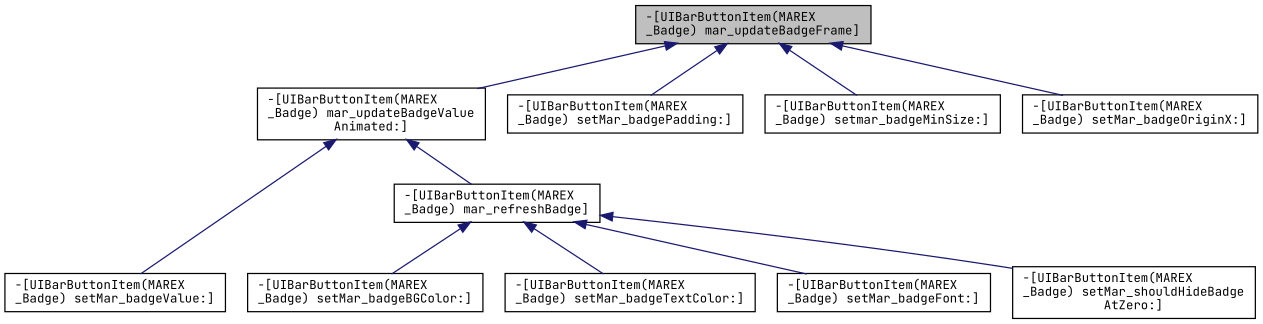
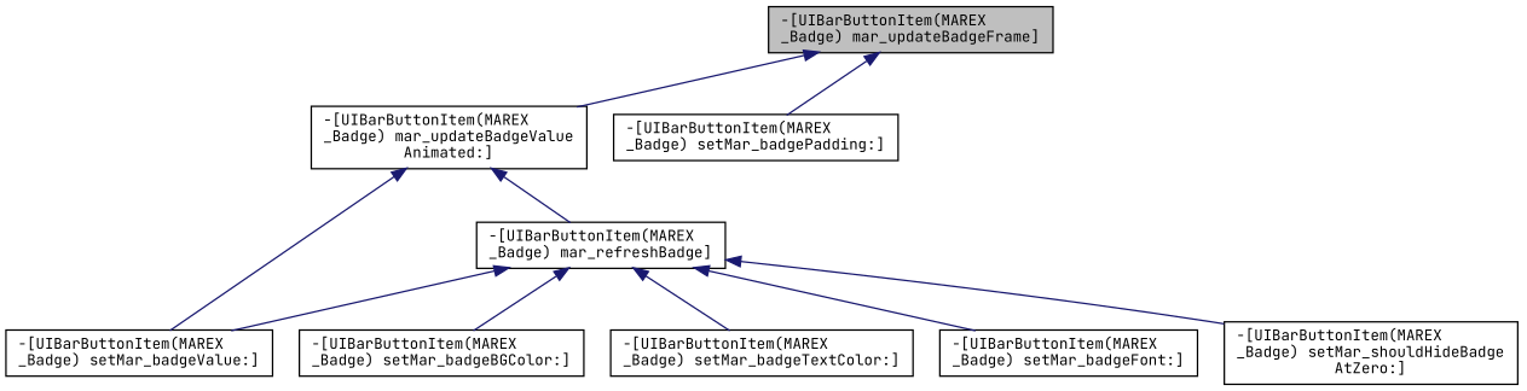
  digraph {
    fontname="JetBrains Mono"
    rankdir=TB
    node [color=black fillcolor=white fontname="JetBrains Mono" fontsize=10 shape=record style=filled]
    edge [color=midnightblue dir=back fontname="JetBrains Mono" fontsize=10 labelfontname=Helvetica labelfontsize=10 style=solid]
    n1 [fillcolor=grey75 fontcolor=black height=0.2 label="-[UIBarButtonItem(MAREX\l_Badge) mar_updateBadgeFrame]" width=0.4]
    n2 [height=0.2 label="-[UIBarButtonItem(MAREX\l_Badge) mar_updateBadgeValue\lAnimated:]" width=0.4]
    n3 [height=0.2 label="-[UIBarButtonItem(MAREX\l_Badge) setMar_badgePadding:]" width=0.4]
-   n4 [height=0.2 label="-[UIBarButtonItem(MAREX\l_Badge) setmar_badgeMinSize:]" width=0.4]
-   n5 [height=0.2 label="-[UIBarButtonItem(MAREX\l_Badge) setMar_badgeOriginX:]" width=0.4]
    n6 [height=0.2 label="-[UIBarButtonItem(MAREX\l_Badge) mar_refreshBadge]" width=0.4]
    n7 [height=0.2 label="-[UIBarButtonItem(MAREX\l_Badge) setMar_badgeValue:]" width=0.4]
    n8 [height=0.2 label="-[UIBarButtonItem(MAREX\l_Badge) setMar_badgeBGColor:]" width=0.4]
    n9 [height=0.2 label="-[UIBarButtonItem(MAREX\l_Badge) setMar_badgeTextColor:]" width=0.4]
    n10 [height=0.2 label="-[UIBarButtonItem(MAREX\l_Badge) setMar_badgeFont:]" width=0.4]
    n11 [height=0.2 label="-[UIBarButtonItem(MAREX\l_Badge) setMar_shouldHideBadge\lAtZero:]" width=0.4]
    n1 -> n2
    n1 -> n3
-   n1 -> n4
-   n1 -> n5
    n2 -> n6
    n2 -> n7
+   n6 -> n7
    n6 -> n8
    n6 -> n9
    n6 -> n10
    n6 -> n11
  }
